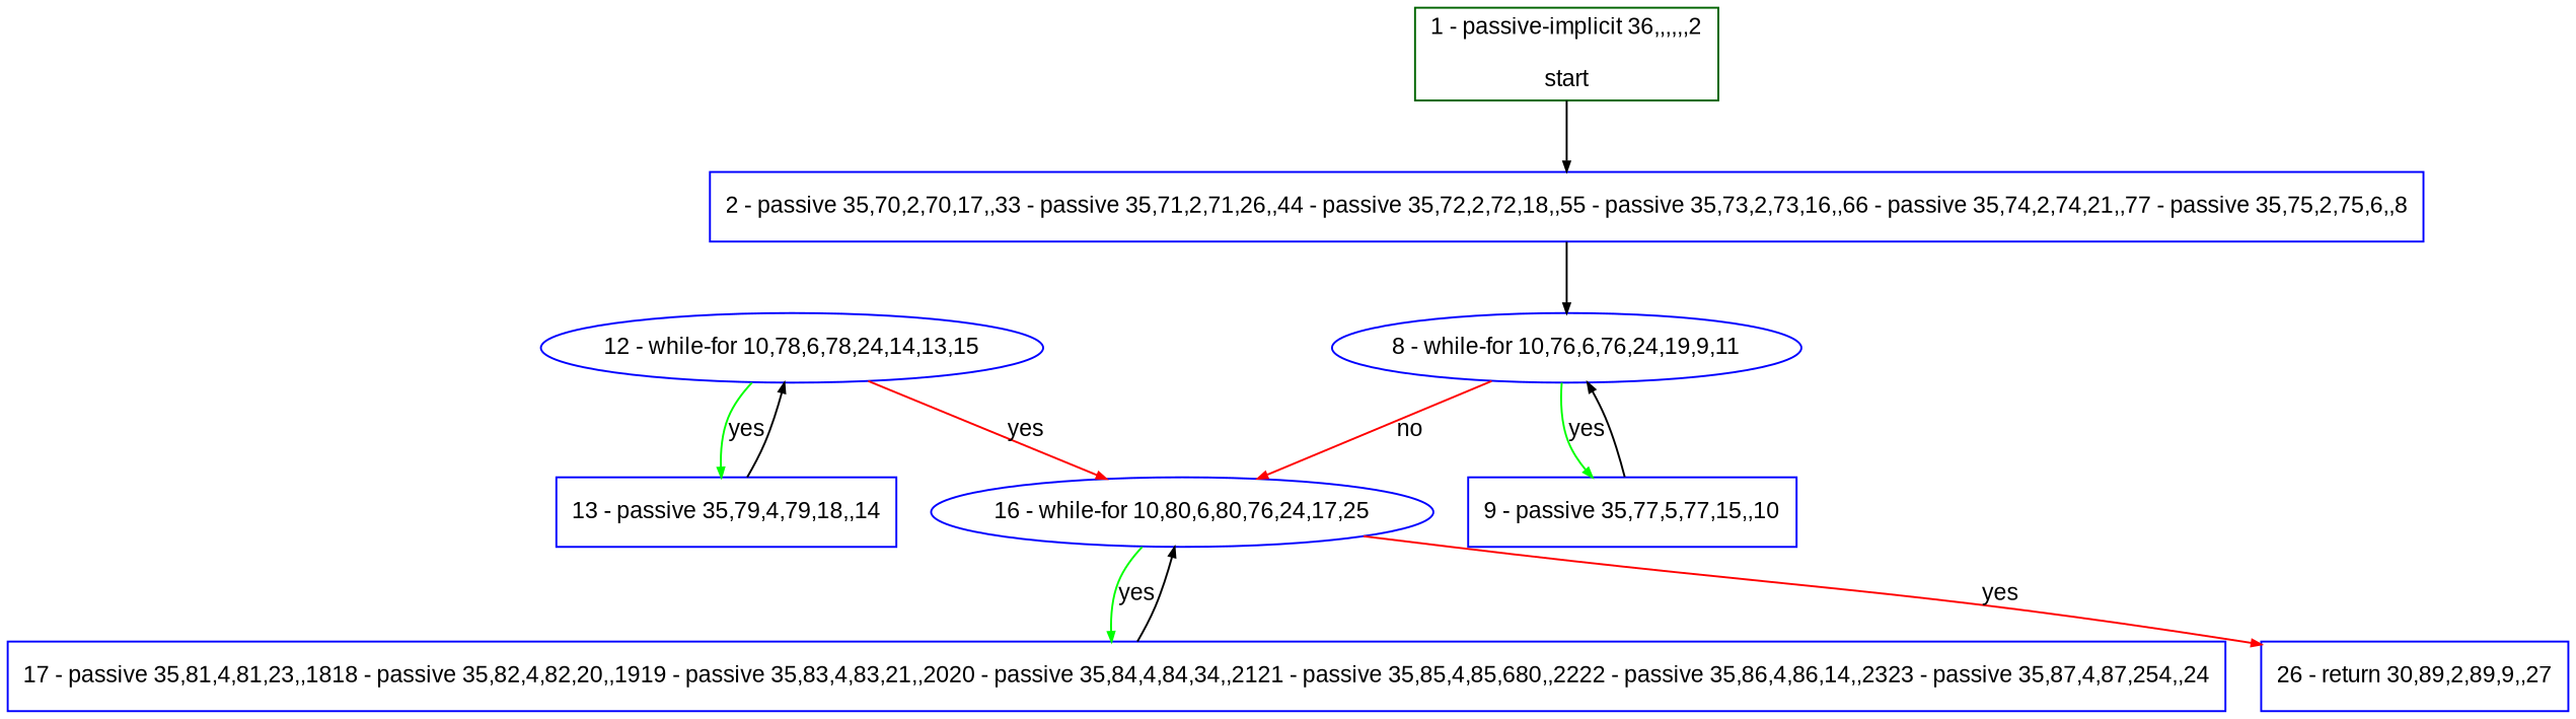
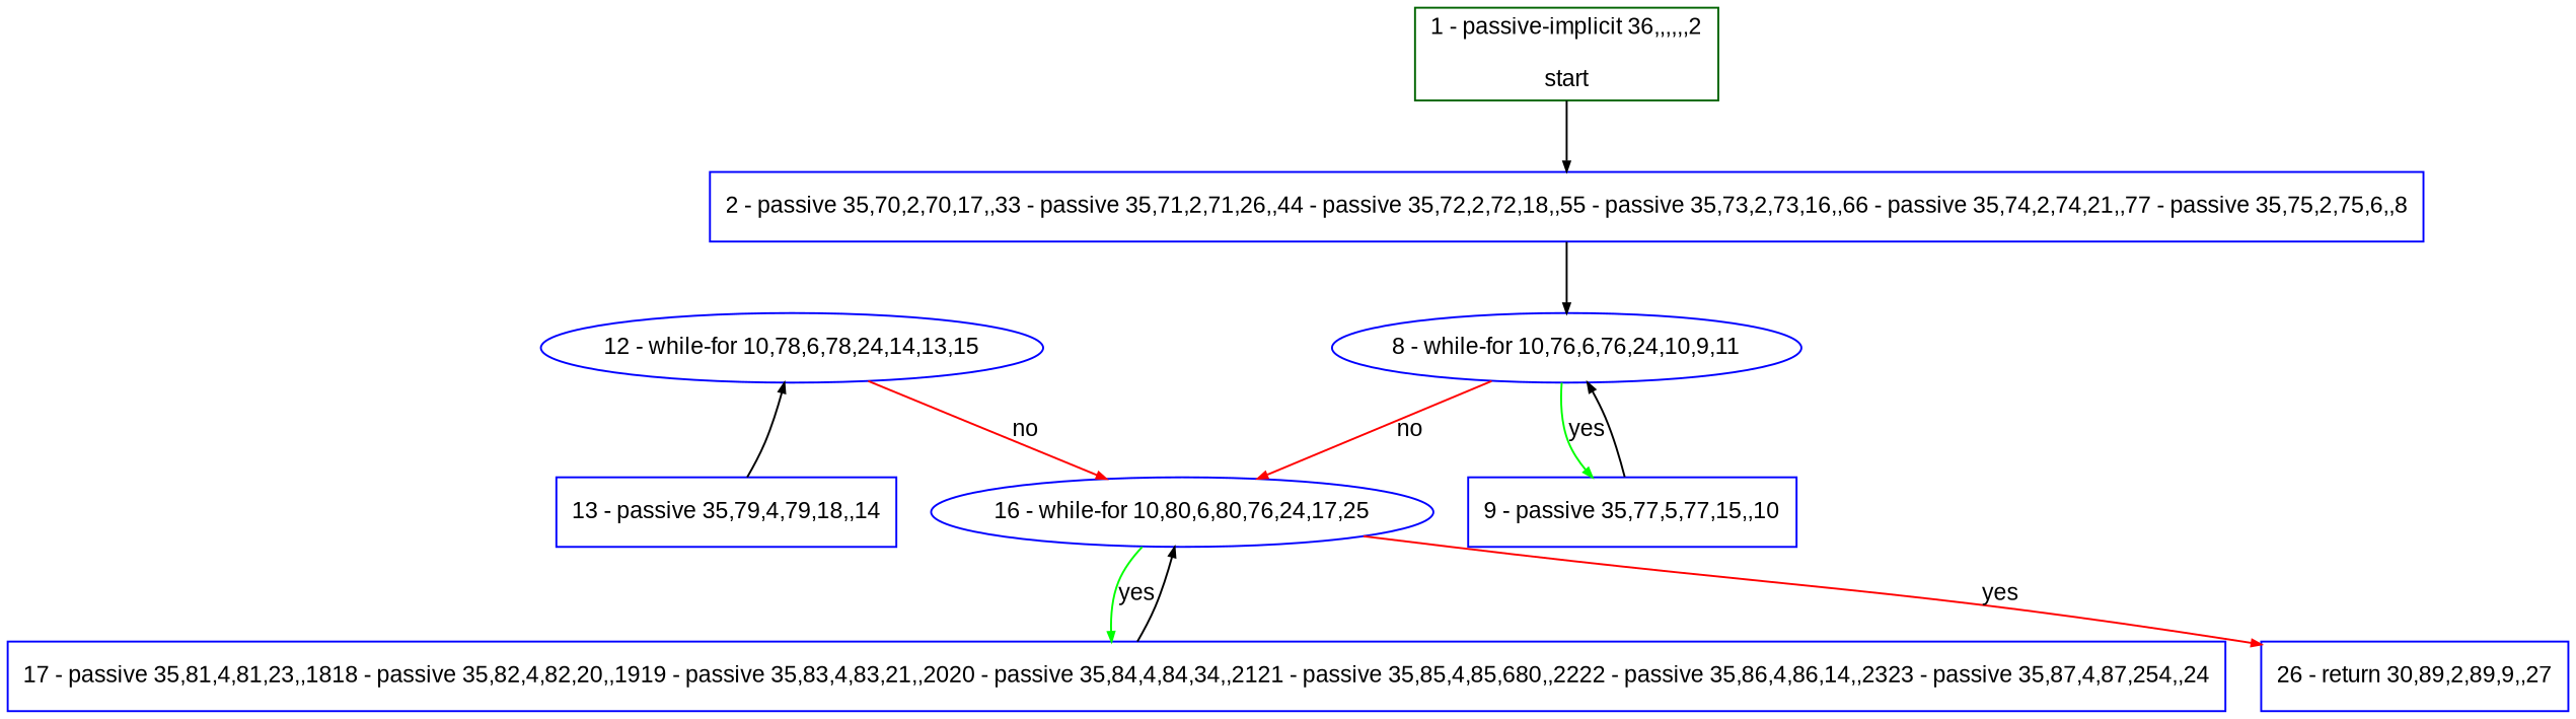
  digraph {
    bgcolor=white
    compound=true
    fillcolor="#FFFFCC"
    fontname=Arial
    fontsize=12
    pack=true
    packmode=clust
    style="rounded,filled"
    node [color="#0000ff" compound=true fillcolor="#ffffff" fixedsize=false fontname=Arial fontsize=12 node_initialized=no shape=box style=filled]
    edge [arrowhead=normal arrowsize=0.5 arrowtail=none color="#000000" compound=true dir=forward fontcolor=black fontname=Arial fontsize=12]
    n1 [label="2 - passive 35,70,2,70,17,,33 - passive 35,71,2,71,26,,44 - passive 35,72,2,72,18,,55 - passive 35,73,2,73,16,,66 - passive 35,74,2,74,21,,77 - passive 35,75,2,75,6,,8"]
-   n2 [label="8 - while-for 10,76,6,76,24,19,9,11" shape=oval]
+   n2 [label="8 - while-for 10,76,6,76,24,10,9,11" shape=oval]
    n3 [label="9 - passive 35,77,5,77,15,,10"]
    n4 [label="16 - while-for 10,80,6,80,76,24,17,25" shape=oval]
    n5 [color="#006400" label="1 - passive-implicit 36,,,,,,2\n\nstart"]
    n6 [label="12 - while-for 10,78,6,78,24,14,13,15" shape=oval]
    n7 [label="13 - passive 35,79,4,79,18,,14"]
    n8 [label="17 - passive 35,81,4,81,23,,1818 - passive 35,82,4,82,20,,1919 - passive 35,83,4,83,21,,2020 - passive 35,84,4,84,34,,2121 - passive 35,85,4,85,680,,2222 - passive 35,86,4,86,14,,2323 - passive 35,87,4,87,254,,24"]
    n9 [label="26 - return 30,89,2,89,9,,27"]
    n1 -> n2
    n2 -> n3 [color="#00ff00" label=yes]
    n2 -> n4 [color="#ff0000" label=no]
    n3 -> n2
    n4 -> n8 [color="#00ff00" label=yes]
    n4 -> n9 [color="#ff0000" label=yes]
    n5 -> n1
-   n6 -> n4 [color="#ff0000" label=yes]
-   n6 -> n7 [color="#00ff00" label=yes]
+   n6 -> n4 [color="#ff0000" label=no]
    n7 -> n6
    n8 -> n4
  }
